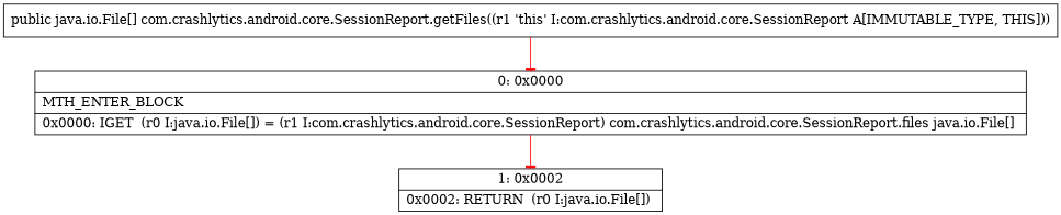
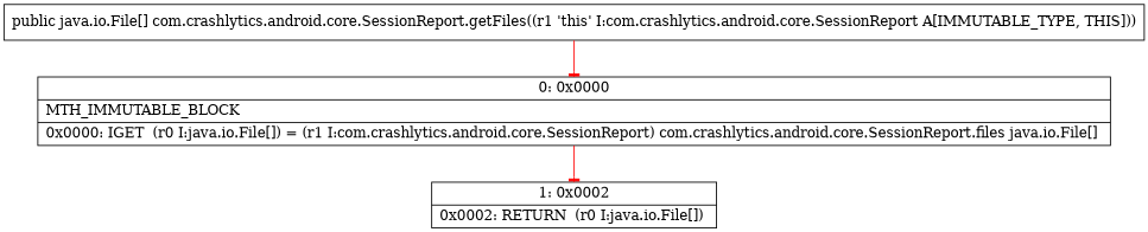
  digraph {
    node [shape=record]
    edge [color=red style=solid arrowhead=tee]
-   n1 [label="{0\:\ 0x0000|MTH_ENTER_BLOCK\l|0x0000: IGET  (r0 I:java.io.File[]) = (r1 I:com.crashlytics.android.core.SessionReport) com.crashlytics.android.core.SessionReport.files java.io.File[] \l}"]
+   n1 [label="{0\:\ 0x0000|MTH_IMMUTABLE_BLOCK\l|0x0000: IGET  (r0 I:java.io.File[]) = (r1 I:com.crashlytics.android.core.SessionReport) com.crashlytics.android.core.SessionReport.files java.io.File[] \l}"]
    n2 [label="{1\:\ 0x0002|0x0002: RETURN  (r0 I:java.io.File[]) \l}"]
    n3 [label="{public java.io.File[] com.crashlytics.android.core.SessionReport.getFiles((r1 'this' I:com.crashlytics.android.core.SessionReport A[IMMUTABLE_TYPE, THIS])) }"]
    n1 -> n2
    n3 -> n1
  }
